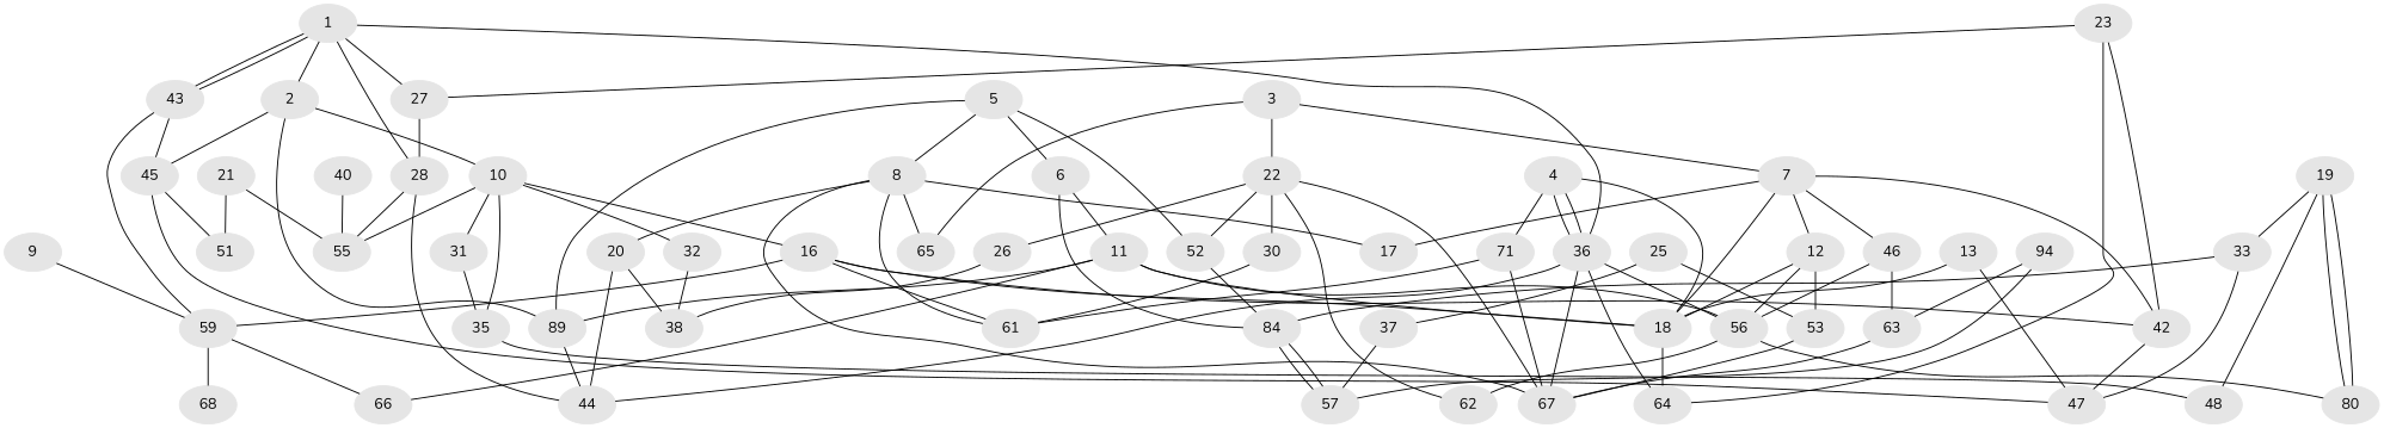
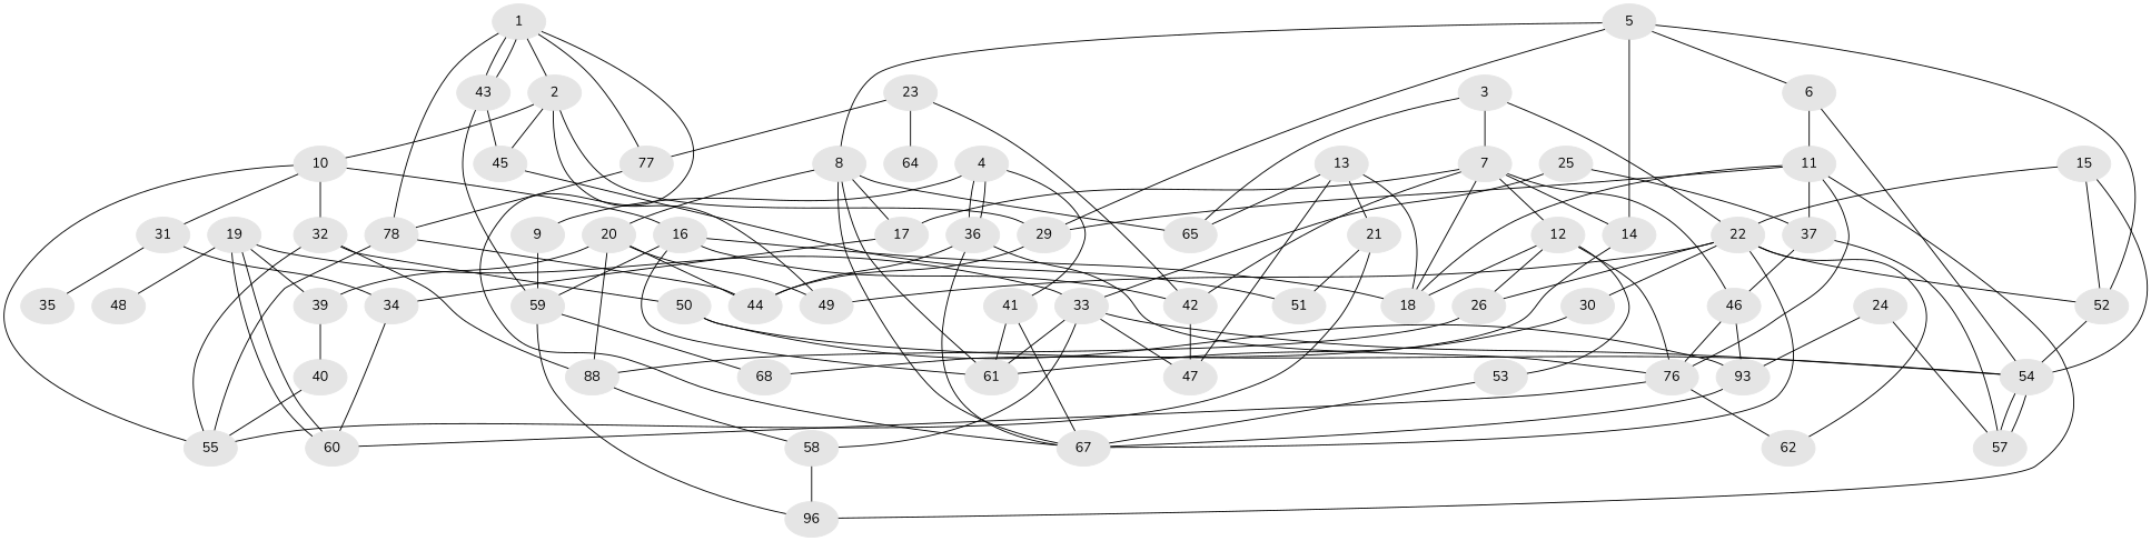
  graph {
    fontname=Nunito
    node [color=gray90 fontname=Nunito style=filled]
    edge [fontname=Nunito]
    1
    2
-   27
-   28
+   27 [label=77]
+   28 [label=78]
    43
    67
    10
-   29 [label=89]
+   29
    45
+   49
    55
    44
    59
    16
    31
    32
    35
    47
    51
    3
    7
    22
    65
+   14
    12
    17
    18
    42
    46
    52
    26
    30
    62
    4
    9
    36
-   41 [label=71]
-   56
+   41
+   56 [label=76]
    64
    61
    5
    6
    8
    11
-   54 [label=84]
+   54
    20
    68
    37
-   66
+   66 [label=96]
    57
    53
+   34
    33
-   63
-   38
+   58
+   63 [label=93]
+   39
+   38 [label=88]
+   50
    48
-   60 [label=80]
+   60
    13
    21
+   15
    19
    40
    23
-   24 [label=94]
+   24
    25
    1 -- 2
    1 -- 27
    1 -- 28
    1 -- 43
    1 -- 43
-   1 -- 36
+   1 -- 67
    2 -- 10
    2 -- 29
    2 -- 45
+   2 -- 49
    27 -- 28
    28 -- 55
    28 -- 44
    43 -- 45
    43 -- 59
    10 -- 55
    10 -- 16
    10 -- 31
    10 -- 32
-   10 -- 35
    29 -- 44
-   45 -- 47
    45 -- 51
    59 -- 68
    59 -- 66
    16 -- 59
    16 -- 18
    16 -- 42
    16 -- 61
    31 -- 35
+   31 -- 34
+   32 -- 55
    32 -- 38
-   35 -- 48
+   32 -- 50
    3 -- 7
    3 -- 22
    3 -- 65
+   7 -- 14
    7 -- 12
    7 -- 17
    7 -- 18
    7 -- 42
    7 -- 46
    22 -- 67
+   22 -- 49
    22 -- 52
    22 -- 26
    22 -- 30
    22 -- 62
+   14 -- 68
    12 -- 18
+   12 -- 26
    12 -- 56
    12 -- 53
-   18 -- 64
+   17 -- 34
    42 -- 47
    46 -- 56
    46 -- 63
    52 -- 54
    26 -- 38
    30 -- 61
-   4 -- 18
+   4 -- 9
    4 -- 36
    4 -- 36
    4 -- 41
    9 -- 59
    36 -- 67
    36 -- 44
    36 -- 56
-   36 -- 64
    41 -- 67
    41 -- 61
    56 -- 62
    56 -- 60
    5 -- 29
+   5 -- 14
    5 -- 52
    5 -- 6
    5 -- 8
    6 -- 11
    6 -- 54
    8 -- 67
    8 -- 65
    8 -- 17
    8 -- 61
    8 -- 20
    11 -- 29
    11 -- 18
    11 -- 56
+   11 -- 37
    11 -- 66
    54 -- 57
    54 -- 57
+   20 -- 49
    20 -- 44
+   20 -- 39
    20 -- 38
+   37 -- 46
    37 -- 57
    53 -- 67
+   34 -- 60
    33 -- 47
+   33 -- 61
    33 -- 54
+   33 -- 58
+   58 -- 66
    63 -- 67
+   39 -- 40
+   38 -- 58
+   50 -- 54
+   50 -- 63
    13 -- 47
+   13 -- 65
    13 -- 18
+   13 -- 21
    21 -- 55
    21 -- 51
+   15 -- 22
+   15 -- 52
+   15 -- 54
    19 -- 33
+   19 -- 39
    19 -- 48
    19 -- 60
    19 -- 60
    40 -- 55
    23 -- 27
    23 -- 42
    23 -- 64
    24 -- 57
    24 -- 63
    25 -- 37
-   25 -- 53
+   25 -- 33
  }
